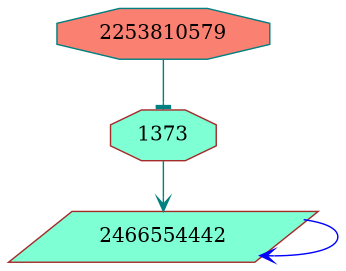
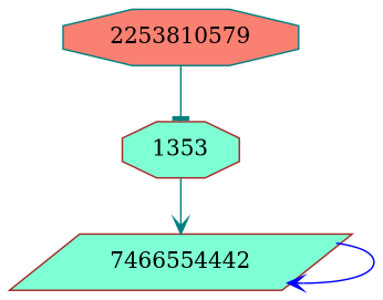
  digraph {
    node [color=brown fillcolor=aquamarine shape=octagon style=filled]
    edge [arrowhead=vee color=teal]
-   2466554442 [shape=parallelogram]
-   1353 [label=1373]
+   2466554442 [shape=parallelogram label=7466554442]
+   1353
    n3 [color=teal fillcolor=salmon label=2253810579]
    2466554442 -> 2466554442 [color=blue]
    1353 -> 2466554442
    n3 -> 1353 [arrowhead=tee]
  }
